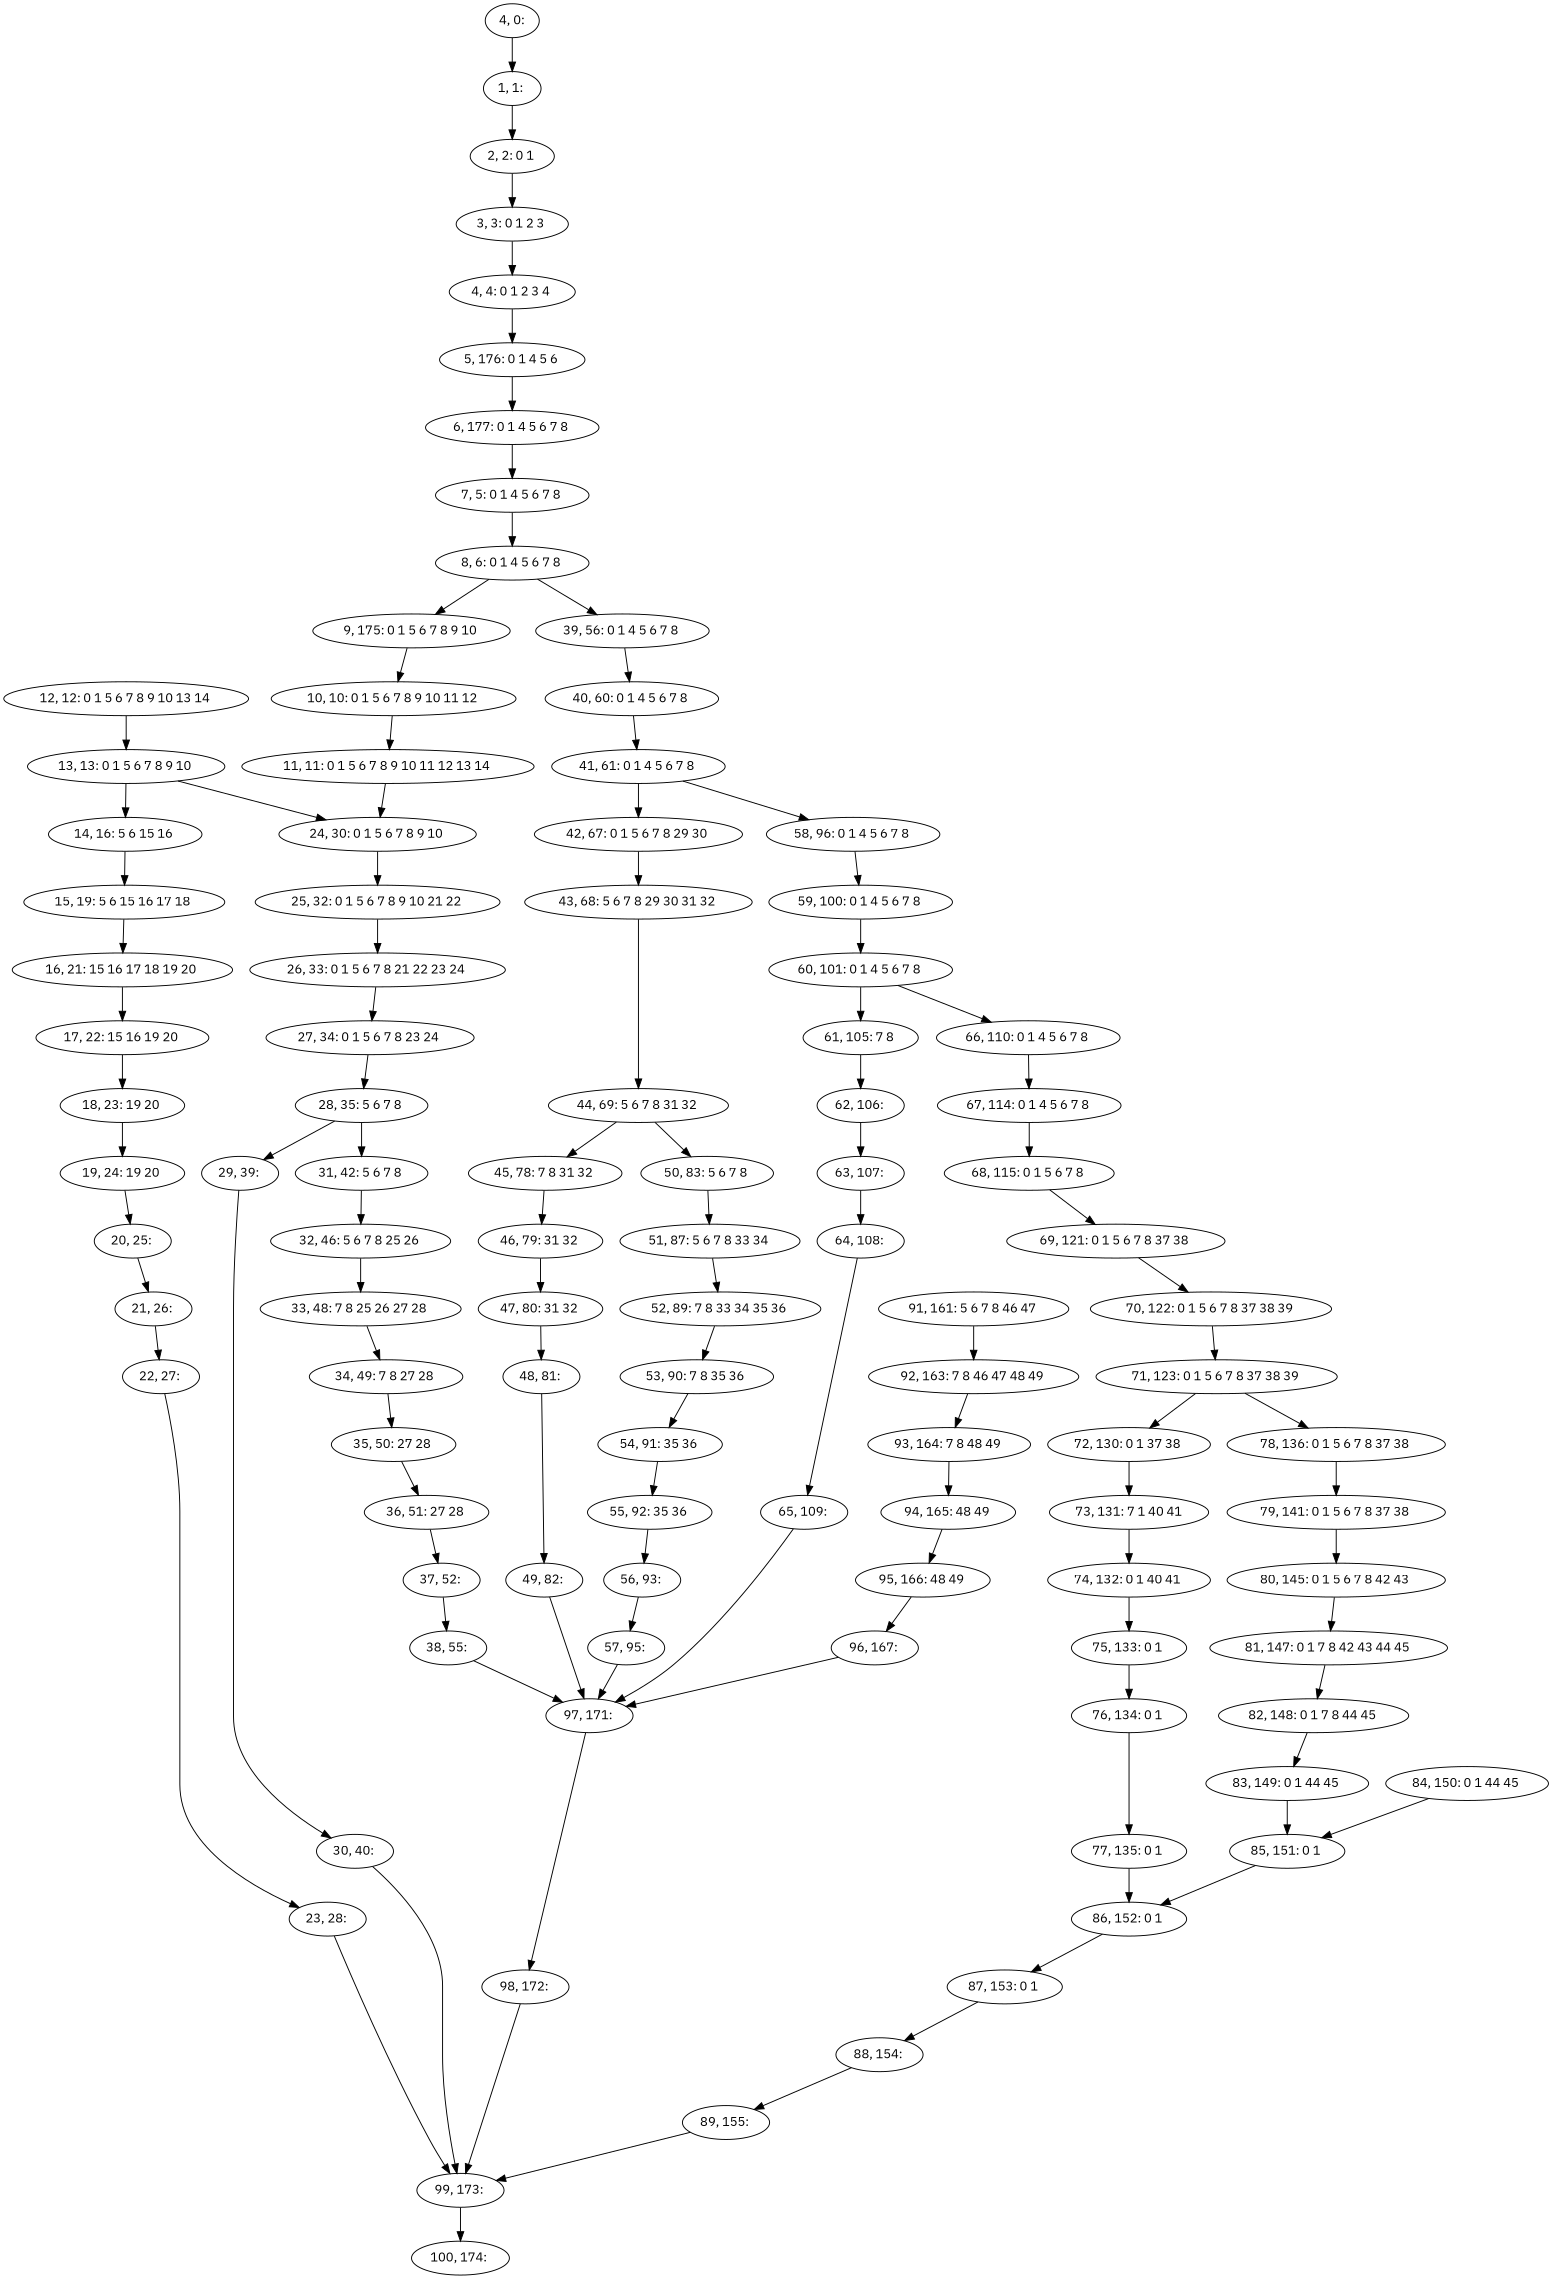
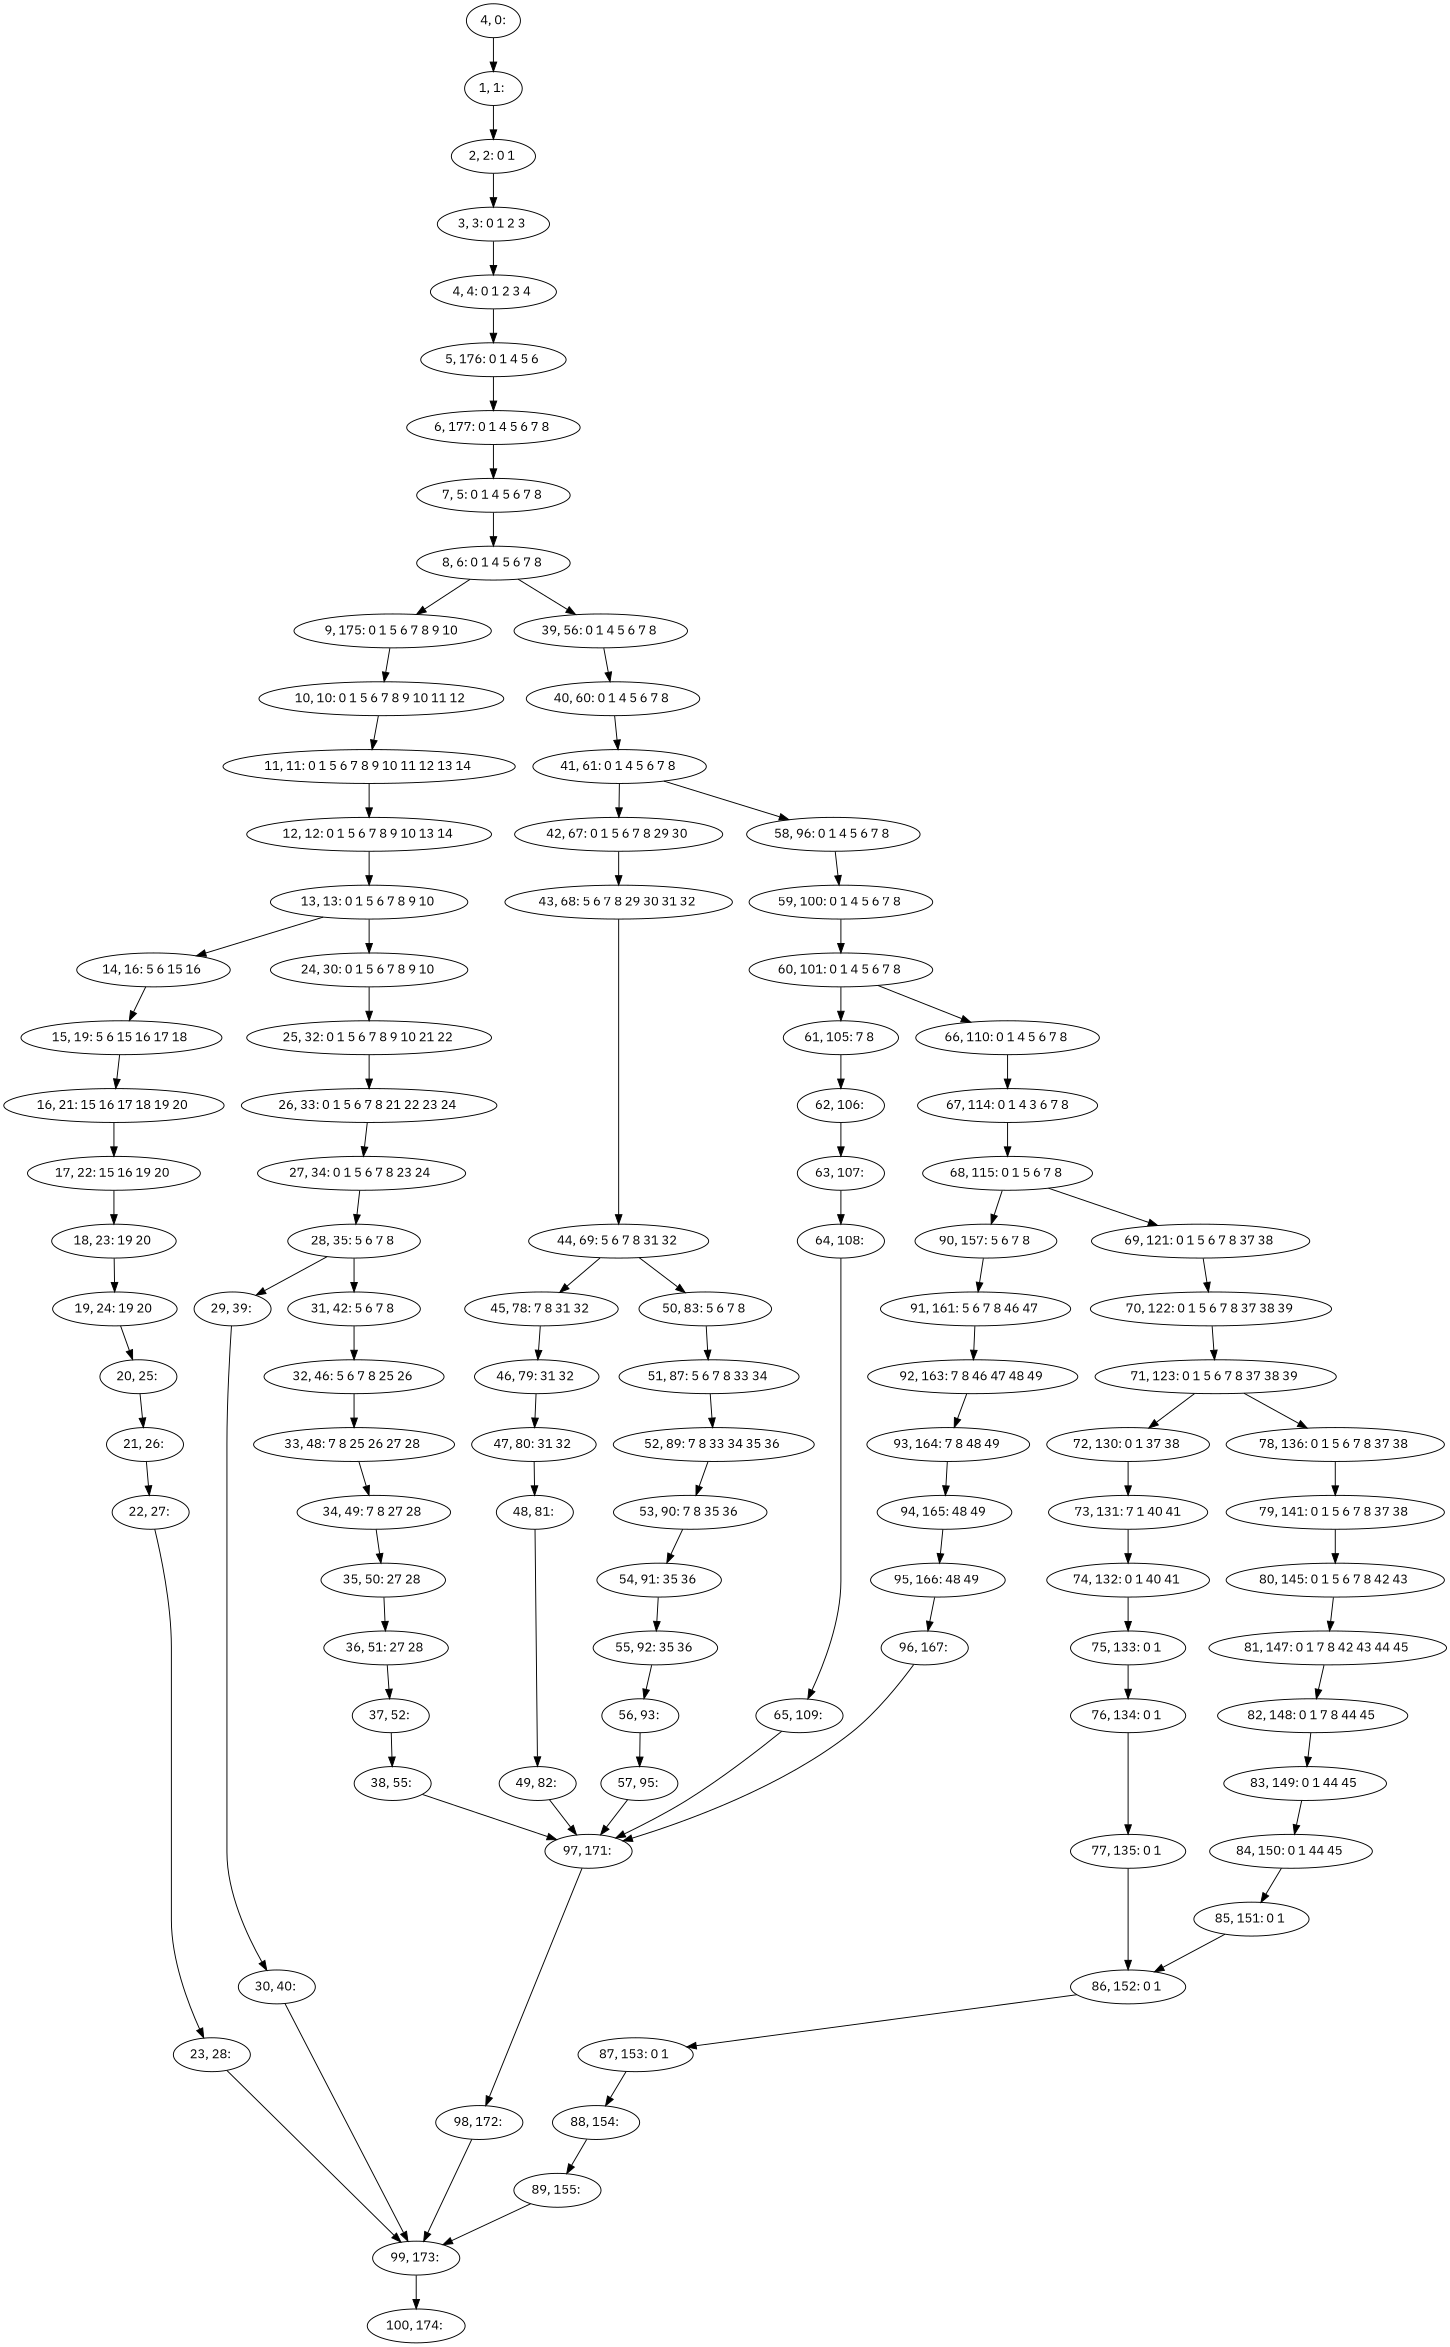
  digraph {
    fontname="IBM Plex Sans"
    node [fontname="IBM Plex Sans"]
    edge [fontname="IBM Plex Sans"]
    n1 [label="4, 0:"]
    n2 [label="1, 1: "]
    n3 [label="2, 2: 0 1 "]
    n4 [label="3, 3: 0 1 2 3 "]
    n5 [label="4, 4: 0 1 2 3 4 "]
    n6 [label="5, 176: 0 1 4 5 6 "]
    n7 [label="6, 177: 0 1 4 5 6 7 8 "]
    n8 [label="7, 5: 0 1 4 5 6 7 8 "]
    n9 [label="8, 6: 0 1 4 5 6 7 8 "]
    n10 [label="9, 175: 0 1 5 6 7 8 9 10 "]
    n11 [label="39, 56: 0 1 4 5 6 7 8 "]
    n12 [label="10, 10: 0 1 5 6 7 8 9 10 11 12 "]
    n13 [label="40, 60: 0 1 4 5 6 7 8 "]
    n14 [label="11, 11: 0 1 5 6 7 8 9 10 11 12 13 14 "]
    n15 [label="12, 12: 0 1 5 6 7 8 9 10 13 14 "]
    n16 [label="13, 13: 0 1 5 6 7 8 9 10 "]
    n17 [label="14, 16: 5 6 15 16 "]
    n18 [label="24, 30: 0 1 5 6 7 8 9 10 "]
    n19 [label="15, 19: 5 6 15 16 17 18 "]
    n20 [label="25, 32: 0 1 5 6 7 8 9 10 21 22 "]
    n21 [label="16, 21: 15 16 17 18 19 20 "]
    n22 [label="17, 22: 15 16 19 20 "]
    n23 [label="18, 23: 19 20 "]
    n24 [label="19, 24: 19 20 "]
    n25 [label="20, 25: "]
    n26 [label="21, 26: "]
    n27 [label="22, 27: "]
    n28 [label="23, 28: "]
    n29 [label="99, 173: "]
    n30 [label="100, 174: "]
    n31 [label="26, 33: 0 1 5 6 7 8 21 22 23 24 "]
    n32 [label="27, 34: 0 1 5 6 7 8 23 24 "]
    n33 [label="28, 35: 5 6 7 8 "]
    n34 [label="29, 39: "]
    n35 [label="31, 42: 5 6 7 8 "]
    n36 [label="30, 40: "]
    n37 [label="32, 46: 5 6 7 8 25 26 "]
    n38 [label="33, 48: 7 8 25 26 27 28 "]
    n39 [label="34, 49: 7 8 27 28 "]
    n40 [label="35, 50: 27 28 "]
    n41 [label="36, 51: 27 28 "]
    n42 [label="37, 52: "]
    n43 [label="38, 55: "]
    n44 [label="97, 171: "]
    n45 [label="98, 172: "]
    n46 [label="41, 61: 0 1 4 5 6 7 8 "]
    n47 [label="42, 67: 0 1 5 6 7 8 29 30 "]
    n48 [label="58, 96: 0 1 4 5 6 7 8 "]
    n49 [label="43, 68: 5 6 7 8 29 30 31 32 "]
    n50 [label="59, 100: 0 1 4 5 6 7 8 "]
    n51 [label="44, 69: 5 6 7 8 31 32 "]
    n52 [label="45, 78: 7 8 31 32 "]
    n53 [label="50, 83: 5 6 7 8 "]
    n54 [label="46, 79: 31 32 "]
    n55 [label="51, 87: 5 6 7 8 33 34 "]
    n56 [label="47, 80: 31 32 "]
    n57 [label="48, 81: "]
    n58 [label="49, 82: "]
    n59 [label="52, 89: 7 8 33 34 35 36 "]
    n60 [label="53, 90: 7 8 35 36 "]
    n61 [label="54, 91: 35 36 "]
    n62 [label="55, 92: 35 36 "]
    n63 [label="56, 93: "]
    n64 [label="57, 95: "]
    n65 [label="60, 101: 0 1 4 5 6 7 8 "]
    n66 [label="61, 105: 7 8 "]
    n67 [label="66, 110: 0 1 4 5 6 7 8 "]
    n68 [label="62, 106: "]
-   n69 [label="67, 114: 0 1 4 5 6 7 8 "]
+   n69 [label="67, 114: 0 1 4 3 6 7 8"]
    n70 [label="63, 107: "]
    n71 [label="64, 108: "]
    n72 [label="65, 109: "]
    n73 [label="68, 115: 0 1 5 6 7 8 "]
    n74 [label="69, 121: 0 1 5 6 7 8 37 38 "]
+   n75 [label="90, 157: 5 6 7 8 "]
    n76 [label="70, 122: 0 1 5 6 7 8 37 38 39 "]
    n77 [label="91, 161: 5 6 7 8 46 47 "]
    n78 [label="71, 123: 0 1 5 6 7 8 37 38 39 "]
    n79 [label="72, 130: 0 1 37 38 "]
    n80 [label="78, 136: 0 1 5 6 7 8 37 38 "]
    n81 [label="73, 131: 7 1 40 41"]
    n82 [label="79, 141: 0 1 5 6 7 8 37 38 "]
    n83 [label="74, 132: 0 1 40 41 "]
    n84 [label="75, 133: 0 1 "]
    n85 [label="76, 134: 0 1 "]
    n86 [label="77, 135: 0 1 "]
    n87 [label="86, 152: 0 1 "]
    n88 [label="87, 153: 0 1 "]
    n89 [label="80, 145: 0 1 5 6 7 8 42 43 "]
    n90 [label="81, 147: 0 1 7 8 42 43 44 45 "]
    n91 [label="82, 148: 0 1 7 8 44 45 "]
    n92 [label="83, 149: 0 1 44 45 "]
    n93 [label="84, 150: 0 1 44 45 "]
    n94 [label="85, 151: 0 1 "]
    n95 [label="88, 154: "]
    n96 [label="89, 155: "]
    n97 [label="92, 163: 7 8 46 47 48 49 "]
    n98 [label="93, 164: 7 8 48 49 "]
    n99 [label="94, 165: 48 49 "]
    n100 [label="95, 166: 48 49 "]
    n101 [label="96, 167: "]
    n1 -> n2
    n2 -> n3
    n3 -> n4
    n4 -> n5
    n5 -> n6
    n6 -> n7
    n7 -> n8
    n8 -> n9
    n9 -> n10
    n9 -> n11
    n10 -> n12
    n11 -> n13
    n12 -> n14
    n13 -> n46
-   n14 -> n18
+   n14 -> n15
    n15 -> n16
    n16 -> n17
    n16 -> n18
    n17 -> n19
    n18 -> n20
    n19 -> n21
    n20 -> n31
    n21 -> n22
    n22 -> n23
    n23 -> n24
    n24 -> n25
    n25 -> n26
    n26 -> n27
    n27 -> n28
    n28 -> n29
    n29 -> n30
    n31 -> n32
    n32 -> n33
    n33 -> n34
    n33 -> n35
    n34 -> n36
    n35 -> n37
    n36 -> n29
    n37 -> n38
    n38 -> n39
    n39 -> n40
    n40 -> n41
    n41 -> n42
    n42 -> n43
    n43 -> n44
    n44 -> n45
    n45 -> n29
    n46 -> n47
    n46 -> n48
    n47 -> n49
    n48 -> n50
    n49 -> n51
    n50 -> n65
    n51 -> n52
    n51 -> n53
    n52 -> n54
    n53 -> n55
    n54 -> n56
    n55 -> n59
    n56 -> n57
    n57 -> n58
    n58 -> n44
    n59 -> n60
    n60 -> n61
    n61 -> n62
    n62 -> n63
    n63 -> n64
    n64 -> n44
    n65 -> n66
    n65 -> n67
    n66 -> n68
    n67 -> n69
    n68 -> n70
    n69 -> n73
    n70 -> n71
    n71 -> n72
    n72 -> n44
    n73 -> n74
+   n73 -> n75
    n74 -> n76
+   n75 -> n77
    n76 -> n78
    n77 -> n97
    n78 -> n79
    n78 -> n80
    n79 -> n81
    n80 -> n82
    n81 -> n83
    n82 -> n89
    n83 -> n84
    n84 -> n85
    n85 -> n86
    n86 -> n87
    n87 -> n88
    n88 -> n95
    n89 -> n90
    n90 -> n91
    n91 -> n92
-   n92 -> n94
+   n92 -> n93
    n93 -> n94
    n94 -> n87
    n95 -> n96
    n96 -> n29
    n97 -> n98
    n98 -> n99
    n99 -> n100
    n100 -> n101
    n101 -> n44
  }
